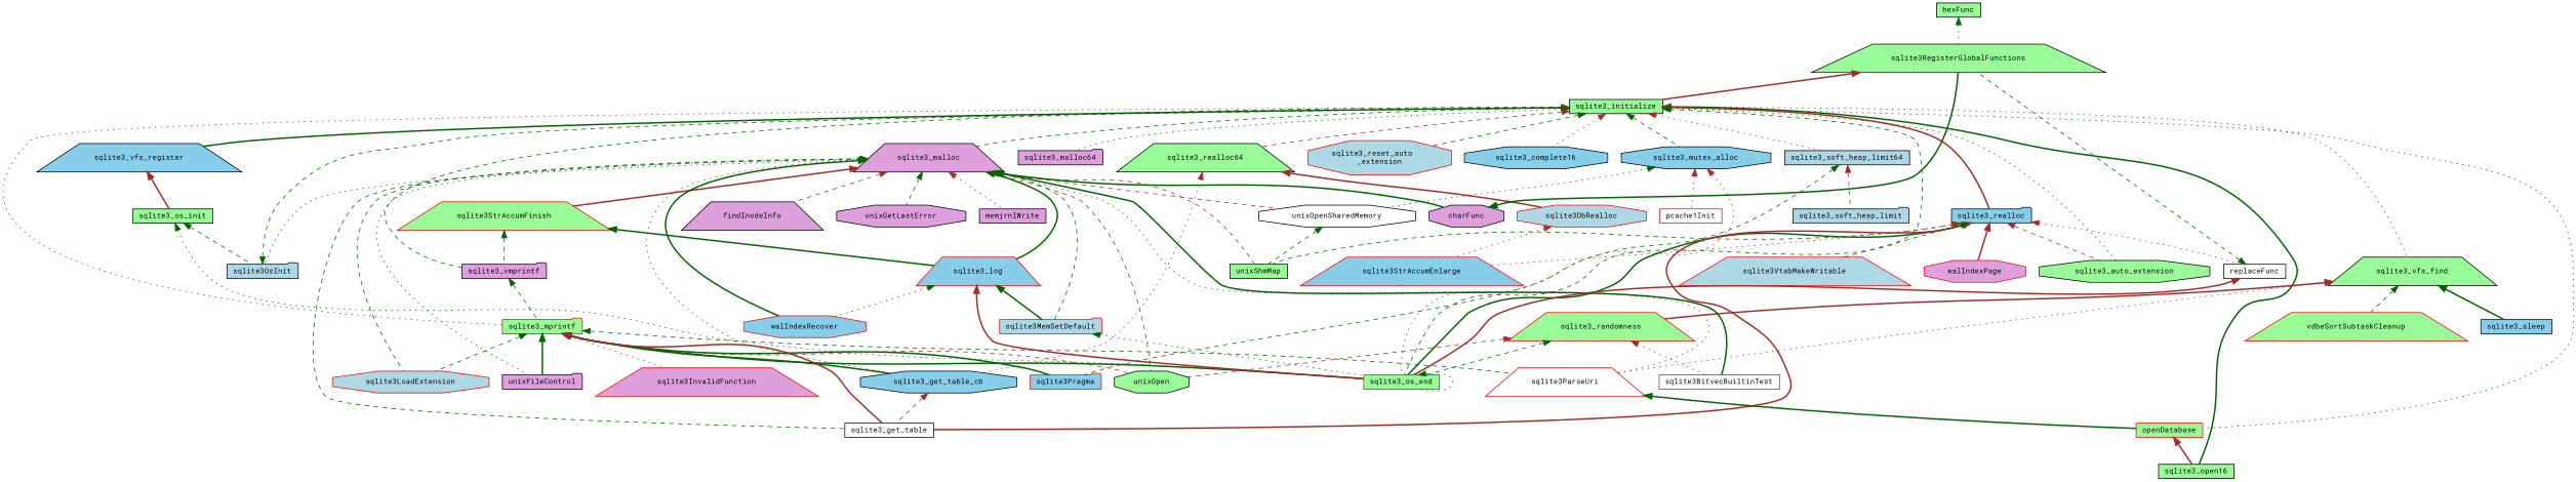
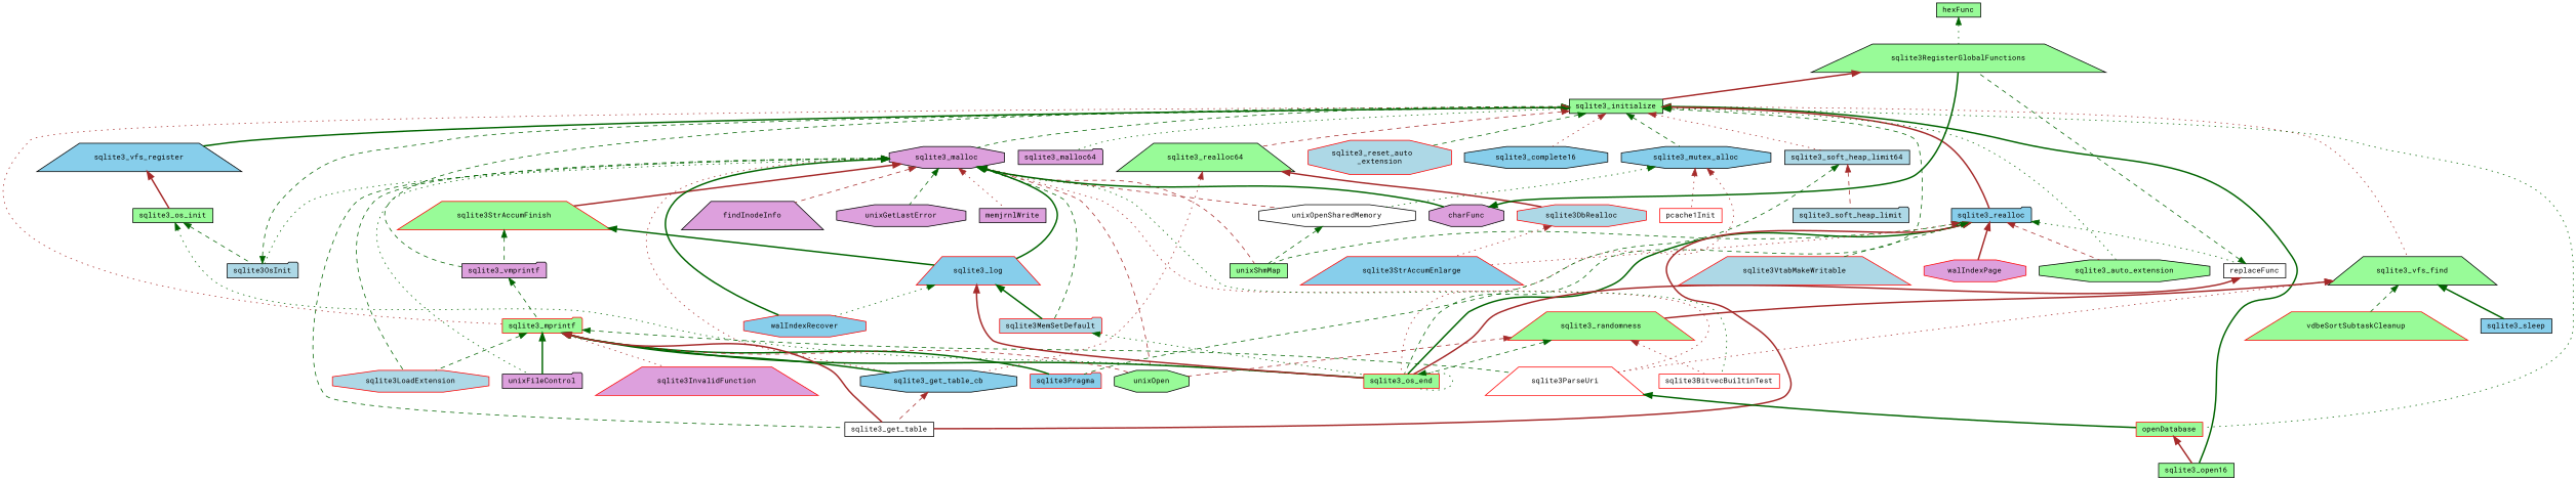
  digraph {
    fontname="Roboto Mono"
    rankdir=TB
    node [color=black fillcolor=palegreen fontname="Roboto Mono" fontsize=10 shape=box style=filled]
    edge [color=darkgreen dir=back fontname="Roboto Mono" fontsize=10 labelfontname=FreeSans labelfontsize=10 style=dashed]
    n1 [fontcolor=black height=0.2 label=hexFunc width=0.4]
    n2 [height=0.2 label=sqlite3RegisterGlobalFunctions shape=trapezium width=0.4]
    n3 [height=0.2 label=sqlite3_initialize width=0.4]
    n4 [height=0.2 label=sqlite3_vfs_find shape=trapezium width=0.4]
    n5 [color=red height=0.2 label=sqlite3_os_end width=0.4]
    n6 [color=red height=0.2 label=openDatabase width=0.4]
    n7 [height=0.2 label=sqlite3_open16 width=0.4]
    n8 [fillcolor=skyblue height=0.2 label=sqlite3_vfs_register shape=trapezium width=0.4]
    n9 [fillcolor=skyblue height=0.2 label=sqlite3_mutex_alloc shape=octagon width=0.4]
    n10 [fillcolor=lightblue height=0.2 label=sqlite3_soft_heap_limit64 width=0.4]
-   n11 [fillcolor=plum height=0.2 label=sqlite3_malloc shape=trapezium width=0.4]
+   n11 [fillcolor=plum height=0.2 label=sqlite3_malloc shape=octagon width=0.4]
    n12 [fillcolor=plum height=0.2 label=sqlite3_vmprintf shape=folder width=0.4]
    n13 [color=red height=0.2 label=sqlite3_mprintf shape=folder width=0.4]
    n14 [fillcolor=plum height=0.2 label=sqlite3_malloc64 shape=folder width=0.4]
    n15 [fillcolor=skyblue height=0.2 label=sqlite3_realloc shape=folder width=0.4]
    n16 [height=0.2 label=sqlite3_auto_extension shape=octagon width=0.4]
    n17 [height=0.2 label=sqlite3_realloc64 shape=trapezium width=0.4]
    n18 [color=red fillcolor=lightblue height=0.2 label="sqlite3_reset_auto\l_extension" shape=octagon width=0.4]
    n19 [fillcolor=skyblue height=0.2 label=sqlite3_complete16 shape=octagon width=0.4]
    n20 [color=red height=0.2 label=sqlite3_randomness shape=trapezium width=0.4]
    n21 [color=red height=0.2 label=vdbeSortSubtaskCleanup shape=trapezium width=0.4]
    n22 [color=red fillcolor=white height=0.2 label=sqlite3ParseUri shape=trapezium width=0.4]
    n23 [fillcolor=skyblue height=0.2 label=sqlite3_sleep width=0.4]
    n24 [height=0.2 label=sqlite3_os_init width=0.4]
    n25 [fillcolor=white height=0.2 label=unixOpenSharedMemory shape=octagon width=0.4]
    n26 [color=red fillcolor=white height=0.2 label=pcache1Init width=0.4]
    n27 [fillcolor=lightblue height=0.2 label=sqlite3_soft_heap_limit shape=folder width=0.4]
    n28 [color=red fillcolor=skyblue height=0.2 label=sqlite3Pragma shape=folder width=0.4]
    n29 [height=0.2 label=unixOpen shape=octagon width=0.4]
    n30 [color=red fillcolor=white height=0.2 label=sqlite3BitvecBuiltinTest width=0.4]
    n31 [fillcolor=lightblue height=0.2 label=sqlite3OsInit shape=folder width=0.4]
    n32 [height=0.2 label=unixShmMap width=0.4]
    n33 [color=red fillcolor=lightblue height=0.2 label=sqlite3MemSetDefault shape=folder width=0.4]
    n34 [color=red height=0.2 label=sqlite3StrAccumFinish shape=trapezium width=0.4]
    n35 [fillcolor=plum height=0.2 label=unixFileControl shape=folder width=0.4]
    n36 [color=red fillcolor=lightblue height=0.2 label=sqlite3LoadExtension shape=octagon width=0.4]
    n37 [fillcolor=skyblue height=0.2 label=sqlite3_get_table_cb shape=octagon width=0.4]
    n38 [fillcolor=white height=0.2 label=sqlite3_get_table width=0.4]
    n39 [color=red fillcolor=skyblue height=0.2 label=sqlite3_log shape=trapezium width=0.4]
    n40 [color=red fillcolor=skyblue height=0.2 label=walIndexRecover shape=octagon width=0.4]
    n41 [fillcolor=plum height=0.2 label=findInodeInfo shape=trapezium width=0.4]
    n42 [fillcolor=plum height=0.2 label=unixGetLastError shape=octagon width=0.4]
    n43 [fillcolor=plum height=0.2 label=memjrnlWrite width=0.4]
    n44 [fillcolor=plum height=0.2 label=charFunc shape=octagon width=0.4]
    n45 [color=red fillcolor=plum height=0.2 label=sqlite3InvalidFunction shape=trapezium width=0.4]
    n46 [color=red fillcolor=skyblue height=0.2 label=sqlite3StrAccumEnlarge shape=trapezium width=0.4]
    n47 [color=red fillcolor=plum height=0.2 label=walIndexPage shape=octagon width=0.4]
    n48 [fillcolor=white height=0.2 label=replaceFunc width=0.4]
    n49 [color=red fillcolor=lightblue height=0.2 label=sqlite3VtabMakeWritable shape=trapezium width=0.4]
    n50 [color=red fillcolor=lightblue height=0.2 label=sqlite3DbRealloc shape=octagon width=0.4]
    n1 -> n2 [style=dotted]
    n2 -> n3 [color=brown style=bold]
    n3 -> n4 [color=brown style=dotted]
    n3 -> n5
    n3 -> n6 [style=dotted]
    n3 -> n7 [style=bold]
    n3 -> n8 [style=bold]
    n3 -> n9
    n3 -> n10 [color=brown style=dotted]
    n3 -> n11
    n3 -> n12
    n3 -> n13 [color=brown style=dotted]
    n3 -> n14 [style=dotted]
    n3 -> n15 [color=brown style=bold]
    n3 -> n16 [style=dotted]
    n3 -> n17 [color=brown]
    n3 -> n18
    n3 -> n19 [color=brown style=dotted]
    n4 -> n20 [color=brown style=bold]
    n4 -> n21
    n4 -> n22 [color=brown style=dotted]
    n4 -> n23 [style=bold]
    n5 -> n5 [style=dotted]
    n6 -> n7 [color=brown style=bold]
    n8 -> n24 [color=brown style=bold]
    n9 -> n5 [color=brown style=dotted]
    n9 -> n25 [style=dotted]
    n9 -> n26 [color=brown style=dotted]
    n10 -> n27 [color=brown]
    n10 -> n28
    n11 -> n22 [color=brown style=dotted]
    n11 -> n25 [color=brown]
    n11 -> n29 [color=brown]
-   n11 -> n30 [style=bold]
+   n11 -> n30 [style=dotted]
    n11 -> n31 [style=dotted]
    n11 -> n32 [color=brown]
    n11 -> n33
    n11 -> n34 [color=brown style=bold]
    n11 -> n35 [style=dotted]
    n11 -> n36
    n11 -> n37 [color=brown style=dotted]
    n11 -> n38
    n11 -> n39 [style=bold]
    n11 -> n40 [style=bold]
    n11 -> n41 [color=brown]
    n11 -> n42
    n11 -> n43 [color=brown style=dotted]
    n11 -> n44 [style=bold]
    n12 -> n13
    n13 -> n5 [style=bold]
    n13 -> n22
    n13 -> n28 [style=bold]
    n13 -> n29 [color=brown]
    n13 -> n35 [style=bold]
    n13 -> n36
    n13 -> n37 [style=bold]
    n13 -> n38 [color=brown style=bold]
    n13 -> n45 [color=brown style=dotted]
    n15 -> n5 [style=bold]
    n15 -> n16 [color=brown]
    n15 -> n32
    n15 -> n38 [color=brown style=bold]
    n15 -> n46 [color=brown style=dotted]
    n15 -> n47 [color=brown style=bold]
-   n15 -> n48 [color=brown style=dotted]
+   n15 -> n48 [style=dotted]
    n15 -> n49
    n17 -> n37 [color=brown style=dotted]
    n17 -> n50 [color=brown style=bold]
    n20 -> n5
    n20 -> n29 [color=brown]
    n20 -> n30 [color=brown style=dotted]
    n22 -> n6 [style=bold]
    n24 -> n5 [style=dotted]
    n24 -> n31
    n25 -> n32
    n31 -> n3
    n33 -> n5 [style=dotted]
    n34 -> n12
    n34 -> n39 [style=bold]
    n37 -> n38 [color=brown]
    n39 -> n5 [color=brown style=bold]
    n39 -> n33 [style=bold]
    n39 -> n40 [style=dotted]
    n44 -> n2 [style=bold]
    n48 -> n2
    n48 -> n5 [color=brown style=bold]
    n50 -> n46 [color=brown style=dotted]
  }
